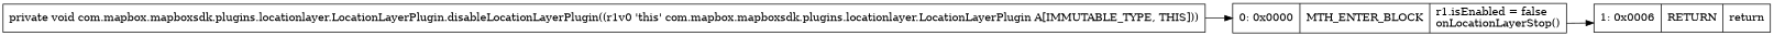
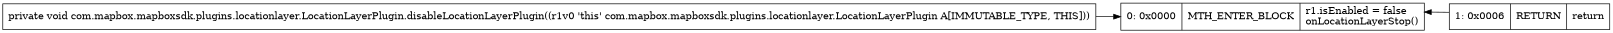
  digraph {
    rankdir=LR
    node [shape=record]
    n1 [label="{0\:\ 0x0000|MTH_ENTER_BLOCK\l|r1.isEnabled = false\lonLocationLayerStop()\l}"]
    n2 [label="{1\:\ 0x0006|RETURN\l|return\l}"]
    n3 [label="{private void com.mapbox.mapboxsdk.plugins.locationlayer.LocationLayerPlugin.disableLocationLayerPlugin((r1v0 'this' com.mapbox.mapboxsdk.plugins.locationlayer.LocationLayerPlugin A[IMMUTABLE_TYPE, THIS])) }"]
-   n1 -> n2
+   n2 -> n1
    n3 -> n1
  }
